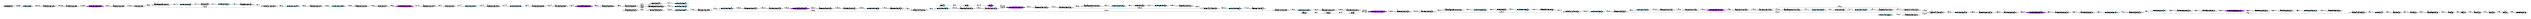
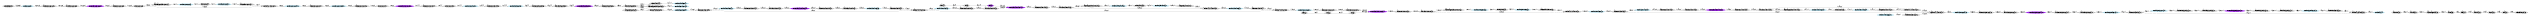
  strict digraph {
    rankdir=LR
    node [style=filled type=conv2d]
    edge [style=solid]
    n1 [label="nncf_model_input_#0" type=nncf_model_input]
    n2 [color=lightblue label="conv2d_OW16_G0_#1"]
    n3 [label="batch_norm_IW16_OW16_#2" type=batch_norm]
    n4 [label="hardswish_IW16_OW16_#3" type=hardswish]
    n5 [color=purple label="DW_conv2d_IW16_OW16_G0_#4"]
    n6 [label="batch_norm_IW16_OW16_#5" type=batch_norm]
    n7 [label="relu__IW16_OW16_#6" type=relu_]
    n8 [label="adaptive_avg_pool2d_IW16_OW16_#7" type=adaptive_avg_pool2d]
    n9 [label="__mul___IW[16, 16]_OW16_#12" type=__mul__]
    n10 [color=lightblue label="conv2d_IW16_OW8_G13_#8"]
    n11 [color=lightblue label="conv2d_IW16_OW16_G14_#13"]
    n12 [label="relu__IW8_OW8_#9" type=relu_]
    n13 [color=lightblue label="conv2d_IW8_OW16_G0_#10"]
    n14 [label="hardsigmoid_IW16_OW16_#11" type=hardsigmoid]
    n15 [label="batch_norm_IW16_OW16_#14" type=batch_norm]
    n16 [color=lightblue label="conv2d_IW16_OW72_G15_#15"]
    n17 [label="batch_norm_IW72_OW72_#16" type=batch_norm]
    n18 [label="relu__IW72_OW72_#17" type=relu_]
    n19 [color=purple label="DW_conv2d_IW72_OW72_G15_#18"]
    n20 [label="batch_norm_IW72_OW72_#19" type=batch_norm]
    n21 [label="relu__IW72_OW72_#20" type=relu_]
    n22 [color=lightblue label="conv2d_IW72_OW24_G1_#21"]
    n23 [label="batch_norm_IW24_OW24_#22" type=batch_norm]
    n24 [color=lightblue label="conv2d_IW24_OW96_G2_#32"]
    n25 [label="batch_norm_IW96_OW96_#33" type=batch_norm]
    n26 [label="hardswish_IW96_OW96_#34" type=hardswish]
    n27 [color=purple label="DW_conv2d_IW96_OW96_G2_#35"]
    n28 [label="batch_norm_IW96_OW96_#36" type=batch_norm]
    n29 [label="hardswish_IW96_OW96_#37" type=hardswish]
    n30 [label="adaptive_avg_pool2d_IW96_OW96_#38" type=adaptive_avg_pool2d]
    n31 [label="__mul___IW[96, 96]_OW96_#43" type=__mul__]
    n32 [label="relu__IW24_OW24_#40" type=relu_]
    n33 [color=lightblue label="conv2d_IW96_OW24_G17_#39"]
    n34 [color=lightblue label="conv2d_IW96_OW40_G5_#44"]
    n35 [color=lightblue label="conv2d_IW24_OW96_G2_#41"]
    n36 [label="hardsigmoid_IW96_OW96_#42" type=hardsigmoid]
    n37 [label="batch_norm_IW40_OW40_#45" type=batch_norm]
    n38 [color=lightblue label="conv2d_IW40_OW240_G3_#46"]
    n39 [label="__iadd___IW[40, 40]_OW40_#60" type=__iadd__]
    n40 [label="batch_norm_IW240_OW240_#47" type=batch_norm]
    n41 [color=lightblue label="conv2d_IW40_OW240_G4_#61"]
    n42 [label="__iadd___IW[40, 40]_OW40_#75" type=__iadd__]
    n43 [label="hardswish_IW240_OW240_#48" type=hardswish]
    n44 [color=purple label="DW_conv2d_IW240_OW240_G3_#49"]
    n45 [label="batch_norm_IW240_OW240_#50" type=batch_norm]
    n46 [label="hardswish_IW240_OW240_#51" type=hardswish]
    n47 [color=lightblue label="conv2d_IW240_OW40_G5_#58"]
    n48 [label="batch_norm_IW40_OW40_#59" type=batch_norm]
    n49 [label="batch_norm_IW240_OW240_#62" type=batch_norm]
    n50 [color=lightblue label="conv2d_IW40_OW120_G6_#76"]
    n51 [label="hardswish_IW240_OW240_#63" type=hardswish]
    n52 [color=purple label="DW_conv2d_IW240_OW240_G4_#64"]
    n53 [label="batch_norm_IW240_OW240_#65" type=batch_norm]
    n54 [label="linear_#49" type=linear]
    n55 [label="view_#50" type=view]
    n56 [fillcolor=purple label="view_#51" type=view]
    n57 [label="hardswish_IW240_OW240_#66" type=hardswish]
    n58 [label="adaptive_avg_pool2d_IW240_OW240_#67" type=adaptive_avg_pool2d]
    n59 [label="__mul___IW[240, 240]_OW240_#72" type=__mul__]
    n60 [color=lightblue label="conv2d_IW240_OW64_G19_#68"]
    n61 [color=lightblue label="conv2d_IW240_OW40_G5_#73"]
    n62 [label="relu__IW64_OW64_#69" type=relu_]
    n63 [color=lightblue label="conv2d_IW64_OW240_G4_#70"]
    n64 [label="hardsigmoid_IW240_OW240_#71" type=hardsigmoid]
    n65 [label="batch_norm_IW40_OW40_#74" type=batch_norm]
    n66 [label="batch_norm_IW120_OW120_#77" type=batch_norm]
    n67 [label="hardswish_IW120_OW120_#78" type=hardswish]
    n68 [color=purple label="DW_conv2d_IW120_OW120_G6_#79"]
    n69 [label="batch_norm_IW120_OW120_#80" type=batch_norm]
    n70 [label="linear_#67" type=linear]
    n71 [label="view_#68" type=view]
    n72 [label="view_#69" type=view]
    n73 [label="hardswish_IW120_OW120_#81" type=hardswish]
    n74 [label="adaptive_avg_pool2d_IW120_OW120_#82" type=adaptive_avg_pool2d]
    n75 [label="__mul___IW[120, 120]_OW120_#87" type=__mul__]
    n76 [color=lightblue label="conv2d_IW120_OW32_G20_#83"]
    n77 [color=lightblue label="conv2d_IW120_OW48_G8_#88"]
    n78 [label="relu__IW32_OW32_#84" type=relu_]
    n79 [color=lightblue label="conv2d_IW32_OW120_G6_#85"]
    n80 [label="hardsigmoid_IW120_OW120_#86" type=hardsigmoid]
    n81 [label="batch_norm_IW48_OW48_#89" type=batch_norm]
    n82 [color=lightblue label="conv2d_IW48_OW144_G7_#90"]
    n83 [label="__iadd___IW[48, 48]_OW48_#104" type=__iadd__]
    n84 [label="batch_norm_IW144_OW144_#91" type=batch_norm]
    n85 [color=lightblue label="conv2d_IW48_OW288_G9_#105"]
    n86 [label="hardswish_IW144_OW144_#92" type=hardswish]
    n87 [color=purple label="DW_conv2d_IW144_OW144_G7_#93"]
    n88 [label="batch_norm_IW144_OW144_#94" type=batch_norm]
    n89 [label="hardswish_IW144_OW144_#95" type=hardswish]
    n90 [label="adaptive_avg_pool2d_IW144_OW144_#96" type=adaptive_avg_pool2d]
    n91 [label="__mul___IW[144, 144]_OW144_#101" type=__mul__]
    n92 [color=lightblue label="conv2d_IW144_OW40_G21_#97"]
    n93 [label="relu__IW40_OW40_#98" type=relu_]
    n94 [color=lightblue label="conv2d_IW40_OW144_G7_#99"]
    n95 [label="hardsigmoid_IW144_OW144_#100" type=hardsigmoid]
    n96 [color=lightblue label="conv2d_IW144_OW48_G8_#102"]
    n97 [label="batch_norm_IW48_OW48_#103" type=batch_norm]
    n98 [label="batch_norm_IW288_OW288_#106" type=batch_norm]
    n99 [label="hardswish_IW288_OW288_#107" type=hardswish]
    n100 [color=purple label="DW_conv2d_IW288_OW288_G9_#108"]
    n101 [label="batch_norm_IW288_OW288_#109" type=batch_norm]
    n102 [label="hardswish_IW288_OW288_#110" type=hardswish]
    n103 [color=lightblue label="conv2d_IW288_OW96_G12_#117"]
    n104 [label="batch_norm_IW96_OW96_#118" type=batch_norm]
    n105 [color=lightblue label="conv2d_IW96_OW576_G10_#119"]
    n106 [label="__iadd___IW[96, 96]_OW96_#133" type=__iadd__]
    n107 [label="batch_norm_IW576_OW576_#120" type=batch_norm]
    n108 [color=lightblue label="conv2d_IW96_#149"]
    n109 [label="hardswish_IW576_OW576_#121" type=hardswish]
    n110 [color=purple label="DW_conv2d_IW576_OW576_G10_#122"]
    n111 [label="batch_norm_IW576_OW576_#123" type=batch_norm]
    n112 [label="hardswish_IW576_OW576_#124" type=hardswish]
    n113 [color=lightblue label="conv2d_IW576_OW96_G12_#131"]
    n114 [label="batch_norm_IW96_OW96_#132" type=batch_norm]
    n115 [label="batch_norm_#150" type=batch_norm]
    n116 [label="hardswish_#151" type=hardswish]
    n117 [label="adaptive_avg_pool2d_#152" type=adaptive_avg_pool2d]
    n118 [label="flatten_#153" type=flatten]
    n119 [label="linear_#154" type=linear]
    n120 [label="hardswish_#155" type=hardswish]
    n121 [label="dropout_#156" type=dropout]
    n122 [label="linear_#157" type=linear]
    n123 [label="nncf_model_output_#158" type=nncf_model_output]
    n1 -> n2 [label="(1, 3, 32, 32)"]
    n2 -> n3 [label="(1, 16, 16, 16)"]
    n3 -> n4 [label="(1, 16, 16, 16)"]
    n4 -> n5 [label="(1, 16, 16, 16)"]
    n5 -> n6 [label="(1, 16, 8, 8)"]
    n6 -> n7 [label="(1, 16, 8, 8)"]
    n7 -> n8 [label="(1, 16, 8, 8)"]
    n7 -> n9 [label="(1, 16, 8, 8)"]
    n8 -> n10 [label="(1, 16, 1, 1)"]
    n9 -> n11 [label="(1, 16, 8, 8)"]
    n10 -> n12 [label="(1, 8, 1, 1)"]
    n11 -> n15 [label="(1, 16, 8, 8)"]
    n12 -> n13 [label="(1, 8, 1, 1)"]
    n13 -> n14 [label="(1, 16, 1, 1)"]
    n14 -> n9 [label="(1, 16, 1, 1)"]
    n15 -> n16 [label="(1, 16, 8, 8)"]
    n16 -> n17 [label="(1, 72, 8, 8)"]
    n17 -> n18 [label="(1, 72, 8, 8)"]
    n18 -> n19 [label="(1, 72, 8, 8)"]
    n19 -> n20 [label="(1, 72, 4, 4)"]
    n20 -> n21 [label="(1, 72, 4, 4)"]
    n21 -> n22 [label="(1, 72, 4, 4)"]
    n22 -> n23 [label="(1, 24, 4, 4)"]
    n23 -> n24 [label="(1, 24, 4, 4)"]
    n24 -> n25 [label="(1, 96, 4, 4)"]
    n25 -> n26 [label="(1, 96, 4, 4)"]
    n26 -> n27 [label="(1, 96, 4, 4)"]
    n27 -> n28 [label="(1, 96, 2, 2)"]
    n28 -> n29 [label="(1, 96, 2, 2)"]
    n29 -> n30 [label="(1, 96, 2, 2)"]
    n29 -> n31 [label="(1, 96, 2, 2)"]
    n29 -> n32 [label="(1, 24, 1, 1)"]
    n30 -> n33 [label="(1, 96, 1, 1)"]
    n31 -> n34 [label="(1, 96, 2, 2)"]
    n32 -> n35 [label="(1, 24, 1, 1)"]
    n34 -> n37 [label="(1, 40, 2, 2)"]
    n36 -> n31 [label="(1, 96, 1, 1)"]
    n37 -> n38 [label="(1, 40, 2, 2)"]
    n37 -> n39 [label="(1, 40, 2, 2)"]
    n38 -> n40 [label="(1, 240, 2, 2)"]
    n39 -> n41 [label="(1, 40, 2, 2)"]
    n39 -> n42 [label="(1, 40, 2, 2)"]
    n40 -> n43 [label="(1, 240, 2, 2)"]
    n41 -> n49 [label="(1, 240, 2, 2)"]
    n42 -> n50 [label="(1, 40, 2, 2)"]
    n43 -> n44 [label="(1, 240, 2, 2)"]
    n44 -> n45 [label="(1, 240, 2, 2)"]
    n45 -> n46 [label="(1, 240, 2, 2)"]
    n46 -> n47 [label="(1, 240, 2, 2)"]
    n47 -> n48 [label="(1, 40, 2, 2)"]
    n48 -> n39 [label="(1, 40, 2, 2)"]
    n49 -> n51 [label="(1, 240, 2, 2)"]
    n50 -> n66 [label="(1, 120, 2, 2)"]
    n51 -> n52 [label="(1, 240, 2, 2)"]
    n52 -> n53 [label="(1, 240, 2, 2)"]
    n53 -> n57 [label="(1, 240, 2, 2)"]
    n54 -> n55 [label="(240, 9)"]
    n55 -> n56 [label="(240, 1, 9)"]
    n56 -> n52 [label="(240, 1, 3, 3)"]
    n57 -> n58 [label="(1, 240, 2, 2)"]
    n57 -> n59 [label="(1, 240, 2, 2)"]
    n58 -> n60 [label="(1, 240, 1, 1)"]
    n59 -> n61 [label="(1, 240, 2, 2)"]
    n60 -> n62 [label="(1, 64, 1, 1)"]
    n61 -> n65 [label="(1, 40, 2, 2)"]
    n62 -> n63 [label="(1, 64, 1, 1)"]
    n63 -> n64 [label="(1, 240, 1, 1)"]
    n64 -> n59 [label="(1, 240, 1, 1)"]
+   n65 -> n42 [label="(1, 40, 2, 2)"]
    n66 -> n67 [label="(1, 120, 2, 2)"]
    n67 -> n68 [label="(1, 120, 2, 2)"]
    n68 -> n69 [label="(1, 120, 2, 2)"]
    n69 -> n73 [label="(1, 120, 2, 2)"]
    n70 -> n71 [label="(120, 9)"]
    n71 -> n72 [label="(120, 1, 9)"]
    n72 -> n68 [label="(120, 1, 3, 3)"]
    n73 -> n74 [label="(1, 120, 2, 2)"]
    n73 -> n75 [label="(1, 120, 2, 2)"]
    n74 -> n76 [label="(1, 120, 1, 1)"]
    n75 -> n77 [label="(1, 120, 2, 2)"]
    n76 -> n78 [label="(1, 32, 1, 1)"]
    n77 -> n81 [label="(1, 48, 2, 2)"]
    n78 -> n79 [label="(1, 32, 1, 1)"]
    n79 -> n80 [label="(1, 120, 1, 1)"]
    n80 -> n75 [label="(1, 120, 1, 1)"]
    n81 -> n82 [label="(1, 48, 2, 2)"]
    n81 -> n83 [label="(1, 48, 2, 2)"]
    n82 -> n84 [label="(1, 144, 2, 2)"]
    n83 -> n85 [label="(1, 48, 2, 2)"]
    n84 -> n86 [label="(1, 144, 2, 2)"]
    n85 -> n98 [label="(1, 288, 2, 2)"]
    n86 -> n87 [label="(1, 144, 2, 2)"]
    n87 -> n88 [label="(1, 144, 2, 2)"]
    n88 -> n89 [label="(1, 144, 2, 2)"]
    n89 -> n90 [label="(1, 144, 2, 2)"]
    n89 -> n91 [label="(1, 144, 2, 2)"]
    n90 -> n92 [label="(1, 144, 1, 1)"]
    n91 -> n83 [label="(1, 144, 2, 2)"]
    n92 -> n93 [label="(1, 40, 1, 1)"]
    n93 -> n94 [label="(1, 40, 1, 1)"]
    n94 -> n95 [label="(1, 144, 1, 1)"]
    n95 -> n91 [label="(1, 144, 1, 1)"]
    n96 -> n97 [label="(1, 48, 2, 2)"]
    n97 -> n83 [label="(1, 48, 2, 2)"]
    n98 -> n99 [label="(1, 288, 2, 2)"]
    n99 -> n100 [label="(1, 288, 2, 2)"]
    n100 -> n101 [label="(1, 288, 1, 1)"]
    n101 -> n102 [label="(1, 288, 1, 1)"]
    n102 -> n103 [label="(1, 288, 1, 1)"]
    n103 -> n104 [label="(1, 96, 1, 1)"]
    n104 -> n105 [label="(1, 96, 1, 1)"]
    n104 -> n106 [label="(1, 96, 1, 1)"]
    n105 -> n107 [label="(1, 576, 1, 1)"]
    n106 -> n108 [label="(1, 96, 1, 1)"]
    n107 -> n109 [label="(1, 576, 1, 1)"]
-   n108 -> n115 [label="(1, 576, 1, 1)"]
    n109 -> n110 [label="(1, 576, 1, 1)"]
    n110 -> n111 [label="(1, 576, 1, 1)"]
    n111 -> n112 [label="(1, 576, 1, 1)"]
    n112 -> n113 [label="(1, 576, 1, 1)"]
    n113 -> n114 [label="(1, 96, 1, 1)"]
+   n114 -> n106 [label="(1, 96, 1, 1)"]
    n115 -> n116 [label="(1, 576, 1, 1)"]
    n116 -> n117 [label="(1, 576, 1, 1)"]
    n117 -> n118 [label="(1, 576, 1, 1)"]
    n118 -> n119 [label="(1, 576)"]
    n119 -> n120 [label="(1, 1024)"]
    n120 -> n121 [label="(1, 1024)"]
    n121 -> n122 [label="(1, 1024)"]
    n122 -> n123 [label="(1, 1000)"]
  }
